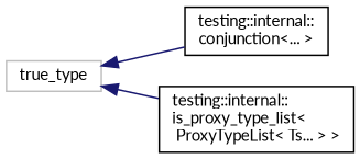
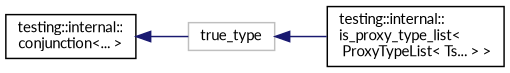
  digraph {
    rankdir=LR
    fontname=Lato
    node [color=black fillcolor=white fontname=Lato fontsize=10 shape=record style=filled]
    edge [color=midnightblue dir=back fontname=Lato fontsize=10 labelfontname=Helvetica labelfontsize=10 style=solid]
    n1 [color=grey75 height=0.2 label=true_type width=0.4]
    n2 [height=0.2 label="testing::internal::\lconjunction\<... \>" width=0.4]
    n3 [height=0.2 label="testing::internal::\lis_proxy_type_list\<\l ProxyTypeList\< Ts... \> \>" width=0.4]
-   n1 -> n2
+   n2 -> n1
    n1 -> n3
  }
